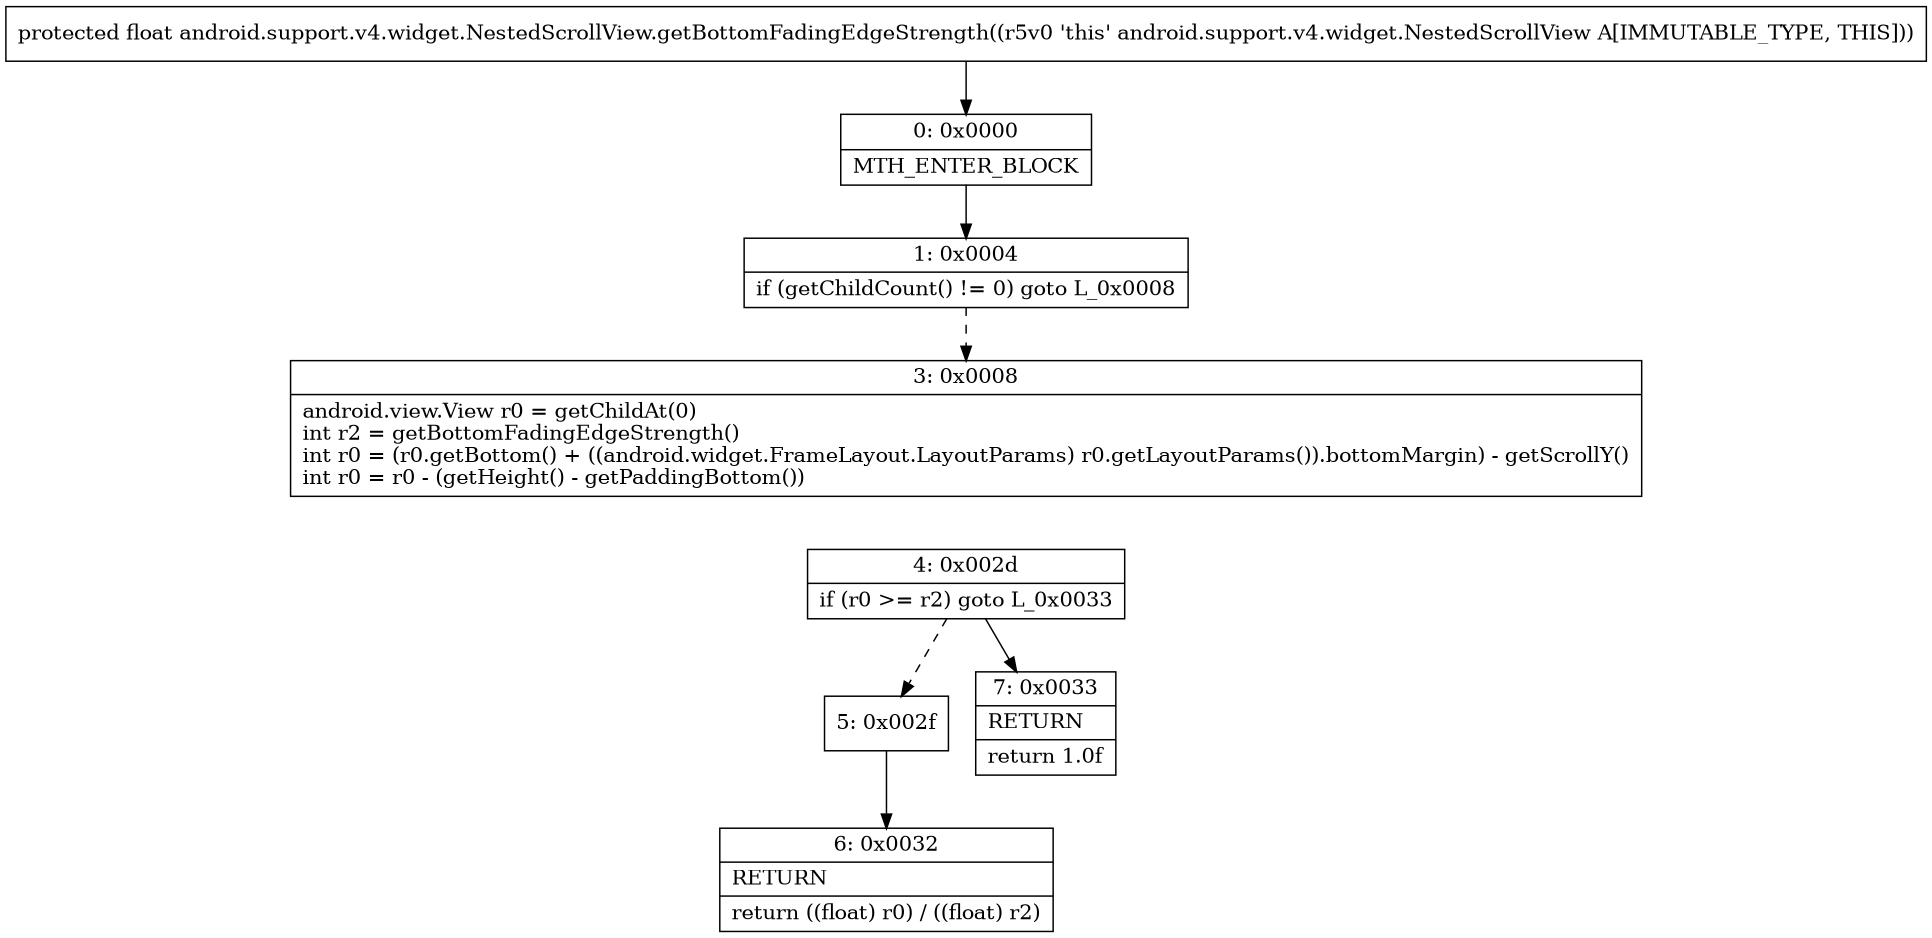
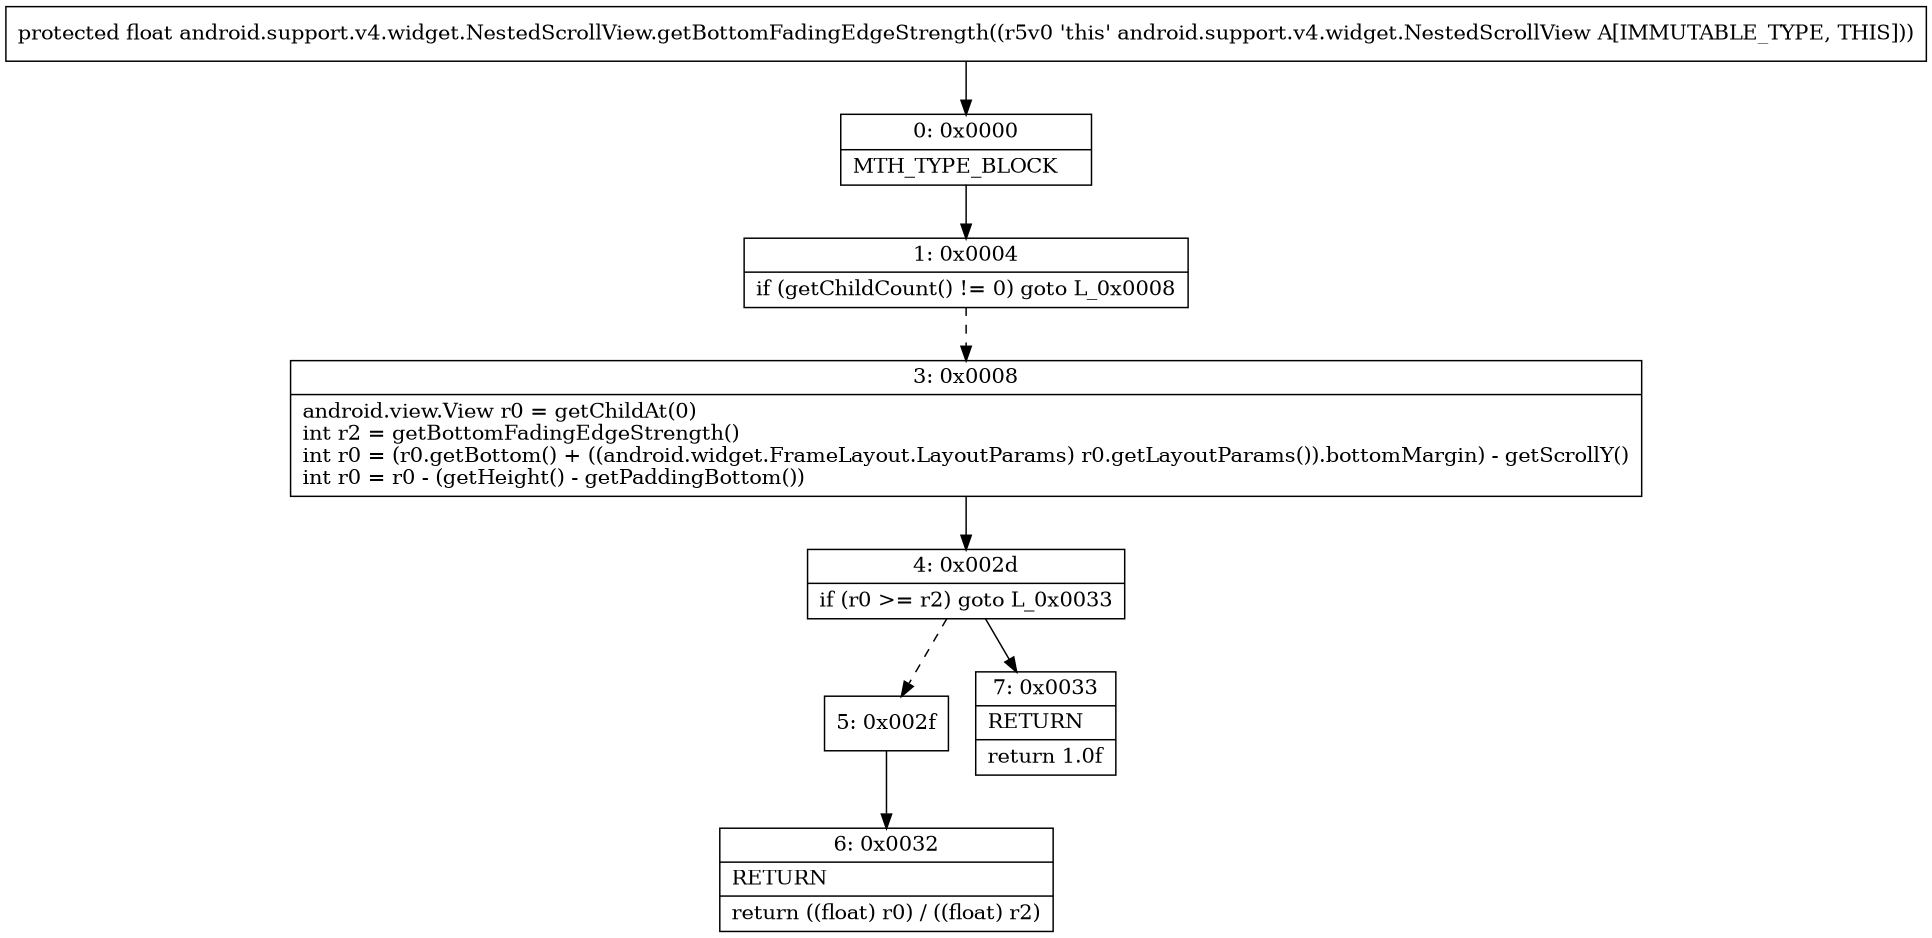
  digraph {
    node [shape=record]
-   n1 [label="{0\:\ 0x0000|MTH_ENTER_BLOCK\l}"]
+   n1 [label="{0\:\ 0x0000|MTH_TYPE_BLOCK\l}"]
    n2 [label="{1\:\ 0x0004|if (getChildCount() != 0) goto L_0x0008\l}"]
    n3 [label="{3\:\ 0x0008|android.view.View r0 = getChildAt(0)\lint r2 = getBottomFadingEdgeStrength()\lint r0 = (r0.getBottom() + ((android.widget.FrameLayout.LayoutParams) r0.getLayoutParams()).bottomMargin) \- getScrollY()\lint r0 = r0 \- (getHeight() \- getPaddingBottom())\l}"]
    n4 [label="{4\:\ 0x002d|if (r0 \>= r2) goto L_0x0033\l}"]
    n5 [label="{5\:\ 0x002f}"]
    n6 [label="{7\:\ 0x0033|RETURN\l|return 1.0f\l}"]
    n7 [label="{6\:\ 0x0032|RETURN\l|return ((float) r0) \/ ((float) r2)\l}"]
    n8 [label="{protected float android.support.v4.widget.NestedScrollView.getBottomFadingEdgeStrength((r5v0 'this' android.support.v4.widget.NestedScrollView A[IMMUTABLE_TYPE, THIS])) }"]
    n1 -> n2
    n2 -> n3 [style=dashed]
+   n3 -> n4
    n4 -> n5 [style=dashed]
    n4 -> n6
    n5 -> n7
    n8 -> n1
  }
